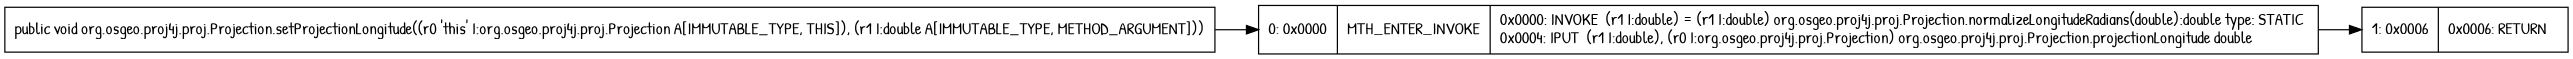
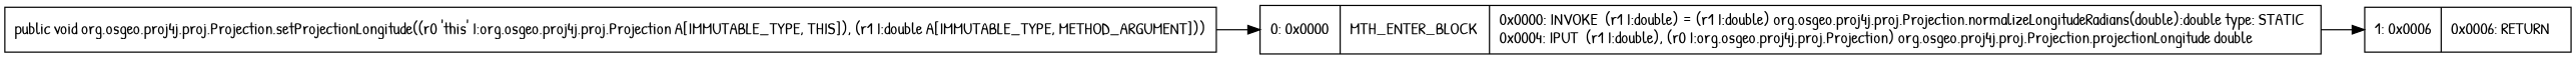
  digraph {
    rankdir=LR
    fontname="Patrick Hand"
    node [shape=record fontname="Patrick Hand"]
    edge [fontname="Patrick Hand"]
-   n1 [label="{0\:\ 0x0000|MTH_ENTER_INVOKE\l|0x0000: INVOKE  (r1 I:double) = (r1 I:double) org.osgeo.proj4j.proj.Projection.normalizeLongitudeRadians(double):double type: STATIC \l0x0004: IPUT  (r1 I:double), (r0 I:org.osgeo.proj4j.proj.Projection) org.osgeo.proj4j.proj.Projection.projectionLongitude double \l}"]
+   n1 [label="{0\:\ 0x0000|MTH_ENTER_BLOCK\l|0x0000: INVOKE  (r1 I:double) = (r1 I:double) org.osgeo.proj4j.proj.Projection.normalizeLongitudeRadians(double):double type: STATIC \l0x0004: IPUT  (r1 I:double), (r0 I:org.osgeo.proj4j.proj.Projection) org.osgeo.proj4j.proj.Projection.projectionLongitude double \l}"]
    n2 [label="{1\:\ 0x0006|0x0006: RETURN   \l}"]
    n3 [label="{public void org.osgeo.proj4j.proj.Projection.setProjectionLongitude((r0 'this' I:org.osgeo.proj4j.proj.Projection A[IMMUTABLE_TYPE, THIS]), (r1 I:double A[IMMUTABLE_TYPE, METHOD_ARGUMENT])) }"]
    n1 -> n2
    n3 -> n1
  }
